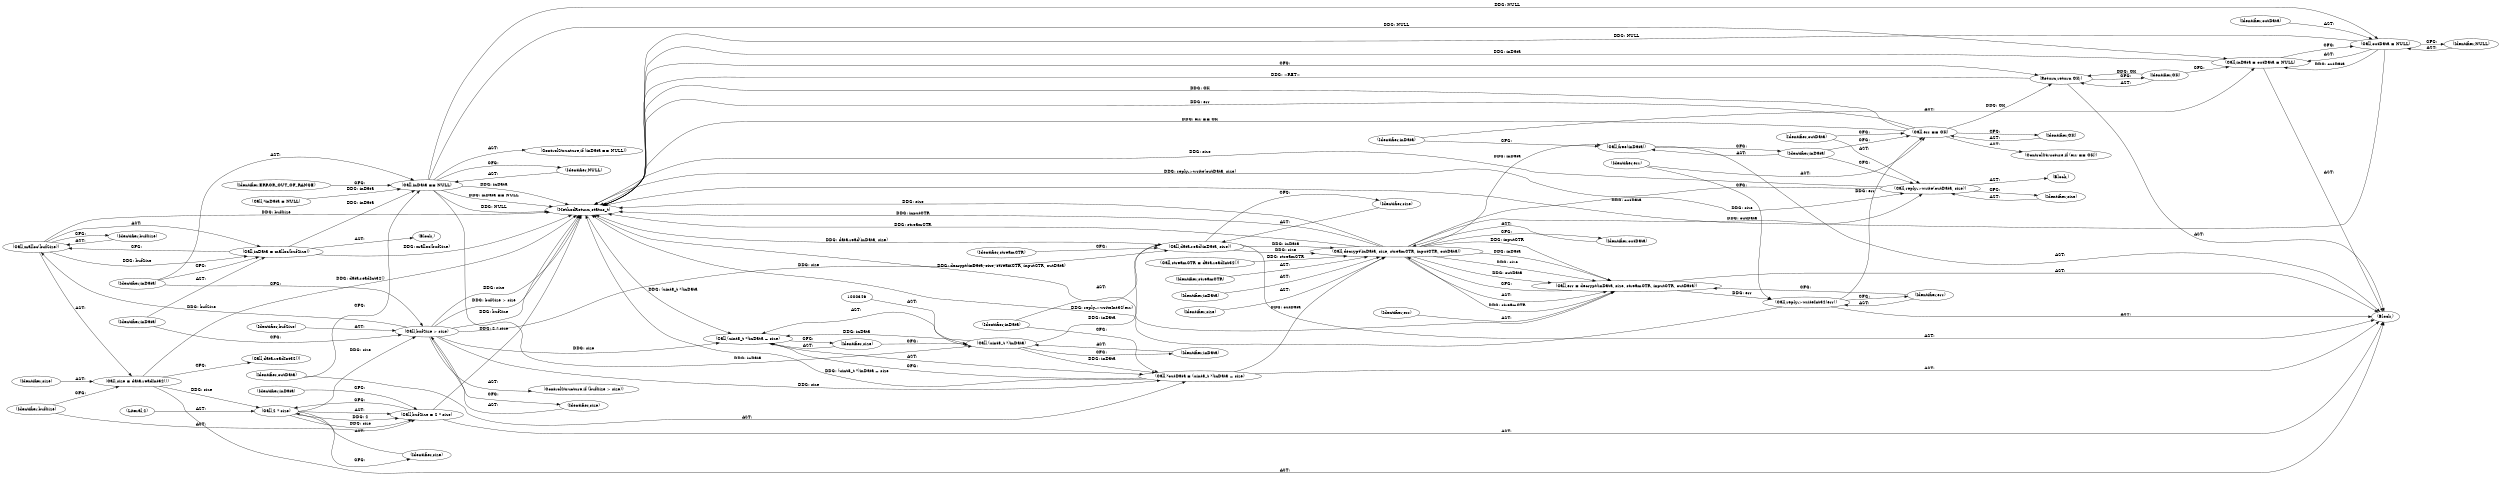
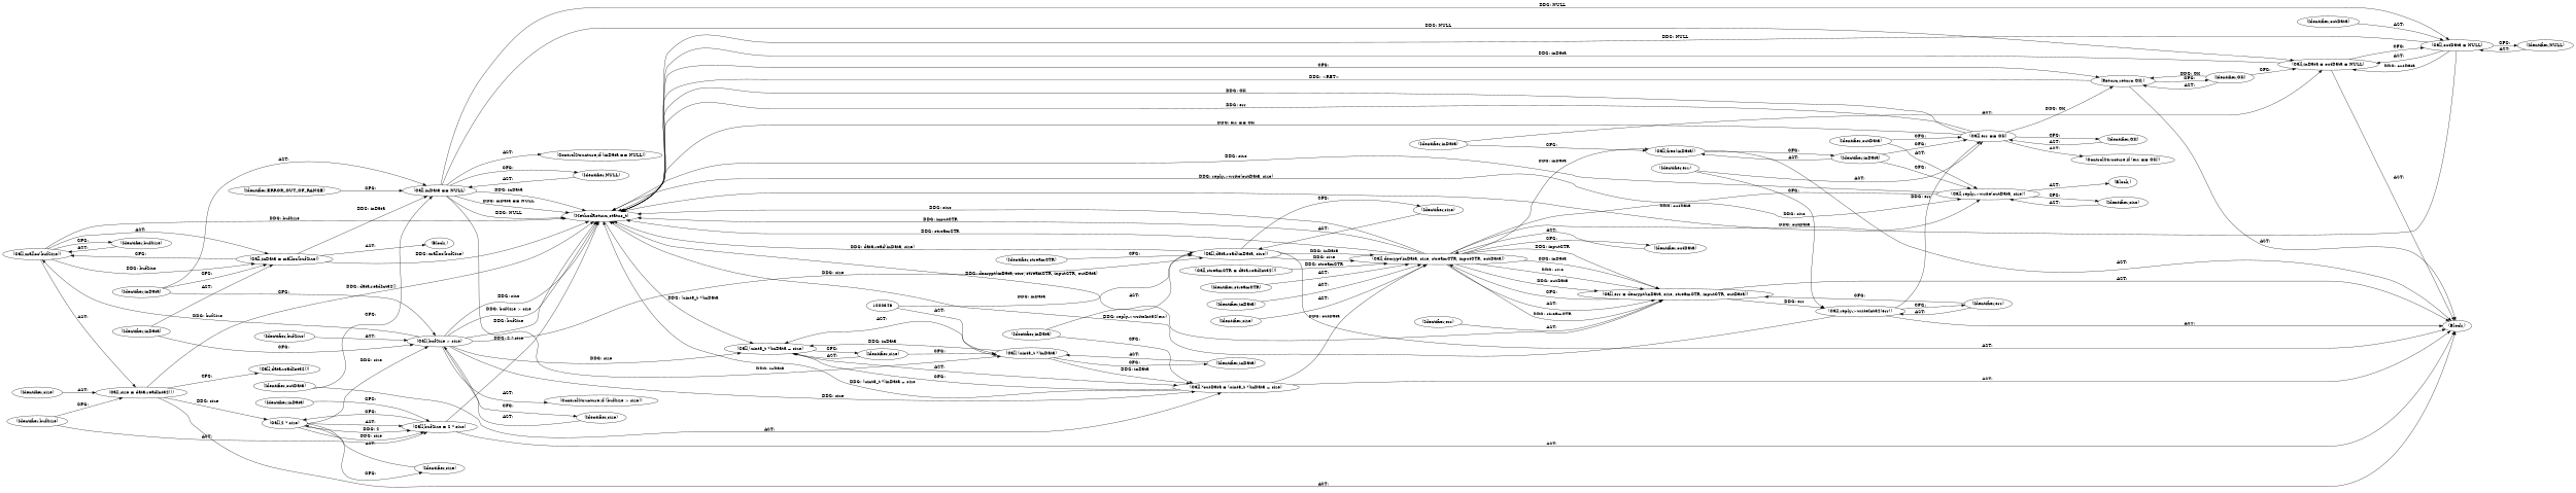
  digraph {
    rankdir=LR
    n1 [label="(Call,malloc(bufSize))"]
    n2 [label="(Call,inData = malloc(bufSize))"]
    n3 [label="(MethodReturn,status_t)"]
    n4 [label="(Identifier,bufSize)"]
    n5 [label="(Call,size = data.readInt32())"]
    n6 [label="(Call,inData == NULL)"]
    n7 [label="(Block,)"]
    n8 [label="(Call,(uint8_t *)inData + size)"]
    n9 [label="(Return,return OK;)"]
    n10 [label="(Call,bufSize > size)"]
    n11 [label="(Call,*outData = (uint8_t *)inData + size)"]
    n12 [label="(Call,data.read(inData, size))"]
    n13 [label="(ControlStructure,if (bufSize > size))"]
    n14 [label="(Identifier,size)"]
    n15 [label="(Block,)"]
    n16 [label="(Call,decrypt(inData, size, streamCTR, inputCTR, outData))"]
    n17 [label="(Identifier,size)"]
    n18 [label="(Identifier,size)"]
    n19 [label="(Call,bufSize = 2 * size)"]
    n20 [label="(Call,2 * size)"]
    n21 [label="(Identifier,size)"]
    n22 [label="(Call,data.readInt32())"]
    n23 [label="(Call,(uint8_t *)inData)"]
    n24 [label="(Call,inData = outData = NULL)"]
    n25 [label="(Call,outData = NULL)"]
    n26 [label="(Identifier,NULL)"]
    n27 [label="(ControlStructure,if (inData == NULL))"]
    n28 [label="(Identifier,inData)"]
    n29 [label="(Identifier,NULL)"]
    n30 [label="(Call,err = decrypt(inData, size, streamCTR, inputCTR, outData))"]
    n31 [label="(Call,reply->write(outData, size))"]
    n32 [label="(Call,free(inData))"]
    n33 [label="(Identifier,outData)"]
    n34 [label="(Call,reply->writeInt32(err))"]
    n35 [label="(Identifier,size)"]
    n36 [label="(Block,)"]
    n37 [label="(Identifier,inData)"]
    n38 [label="(Call,err == OK)"]
    n39 [label="(Identifier,err)"]
    n40 [label="(Identifier,OK)"]
    n41 [label="(ControlStructure,if (err == OK))"]
    n42 [label="(Identifier,OK)"]
    n43 [label="(Call,streamCTR = data.readInt32())"]
    n44 [label="(Identifier,inData)"]
    n45 [label="(Identifier,inData)"]
    n46 [label="(Identifier,inData)"]
    n47 [label="(Identifier,size)"]
-   n48 [label="(Literal,2)"]
    n49 [label="(Identifier,bufSize)"]
-   n50 [label="(Call,*inData = NULL)"]
    n51 [label="(Identifier,streamCTR)"]
    n52 [label="(Identifier,inData)"]
    n53 [label="(Identifier,bufSize)"]
    n54 [label="(Identifier,outData)"]
    n55 [label="(Identifier,err)"]
    n56 [label="(Identifier,err)"]
    n57 [label="(Identifier,inData)"]
    n58 [label="(Identifier,streamCTR)"]
    n59 [label="(Identifier,inData)"]
    n60 [label="(Identifier,size)"]
    n61 [label="(Identifier,outData)"]
    n62 [label="(Identifier,outData)"]
    n63 [label="(Identifier,ERROR_OUT_OF_RANGE)"]
    1000346
    n1 -> n2 [label="AST: "]
    n1 -> n2 [label="DDG: bufSize"]
    n1 -> n3 [label="DDG: bufSize"]
    n1 -> n4 [label="CFG: "]
    n1 -> n5 [label="AST: "]
    n2 -> n1 [label="CFG: "]
    n2 -> n3 [label="DDG: malloc(bufSize)"]
    n2 -> n6 [label="DDG: inData"]
    n2 -> n7 [label="AST: "]
    n3 -> n8 [label="DDG: (uint8_t *)inData"]
    n3 -> n9 [label="CFG: "]
    n4 -> n1 [label="AST: "]
    n5 -> n3 [label="DDG: data.readInt32()"]
    n5 -> n15 [label="AST: "]
    n5 -> n20 [label="DDG: size"]
    n5 -> n22 [label="CFG: "]
    n6 -> n3 [label="DDG: inData"]
    n6 -> n3 [label="DDG: inData == NULL"]
    n6 -> n3 [label="DDG: NULL"]
    n6 -> n23 [label="DDG: inData"]
    n6 -> n24 [label="DDG: NULL"]
    n6 -> n25 [label="DDG: NULL"]
    n6 -> n26 [label="CFG: "]
    n6 -> n27 [label="AST: "]
    n8 -> n11 [label="AST: "]
    n8 -> n17 [label="CFG: "]
    n9 -> n3 [label="DDG: <RET>"]
    n9 -> n15 [label="AST: "]
    n9 -> n42 [label="CFG: "]
    n10 -> n1 [label="DDG: bufSize"]
    n10 -> n3 [label="DDG: size"]
    n10 -> n3 [label="DDG: bufSize > size"]
    n10 -> n3 [label="DDG: bufSize"]
    n10 -> n8 [label="DDG: size"]
    n10 -> n11 [label="DDG: size"]
    n10 -> n12 [label="DDG: size"]
    n10 -> n13 [label="AST: "]
    n10 -> n14 [label="CFG: "]
    n11 -> n3 [label="DDG: (uint8_t *)inData + size"]
    n11 -> n8 [label="CFG: "]
    n11 -> n15 [label="AST: "]
    n11 -> n16 [label="DDG: outData"]
    n12 -> n3 [label="DDG: data.read(inData, size)"]
    n12 -> n15 [label="AST: "]
    n12 -> n16 [label="DDG: inData"]
    n12 -> n16 [label="DDG: size"]
    n12 -> n18 [label="CFG: "]
    n14 -> n10 [label="AST: "]
    n16 -> n3 [label="DDG: size"]
    n16 -> n3 [label="DDG: inputCTR"]
    n16 -> n3 [label="DDG: streamCTR"]
    n16 -> n30 [label="AST: "]
    n16 -> n30 [label="DDG: streamCTR"]
    n16 -> n30 [label="DDG: inputCTR"]
    n16 -> n30 [label="DDG: inData"]
    n16 -> n30 [label="DDG: size"]
    n16 -> n30 [label="DDG: outData"]
    n16 -> n31 [label="DDG: outData"]
    n16 -> n31 [label="DDG: size"]
    n16 -> n32 [label="DDG: inData"]
    n16 -> n33 [label="CFG: "]
    n17 -> n8 [label="AST: "]
    n17 -> n23 [label="CFG: "]
    n18 -> n12 [label="AST: "]
    n19 -> n3 [label="DDG: 2 * size"]
    n19 -> n15 [label="AST: "]
    n19 -> n20 [label="CFG: "]
    n20 -> n10 [label="DDG: size"]
    n20 -> n19 [label="AST: "]
    n20 -> n19 [label="DDG: 2"]
    n20 -> n19 [label="DDG: size"]
    n20 -> n21 [label="CFG: "]
    n21 -> n20 [label="AST: "]
    n23 -> n8 [label="AST: "]
    n23 -> n8 [label="DDG: inData"]
    n23 -> n11 [label="DDG: inData"]
-   n23 -> n12 [label="DDG: inData"]
+   1000346 -> n12 [label="DDG: inData"]
    n23 -> n28 [label="CFG: "]
    n24 -> n3 [label="DDG: inData"]
    n24 -> n15 [label="AST: "]
    n24 -> n25 [label="CFG: "]
    n25 -> n3 [label="DDG: outData"]
    n25 -> n3 [label="DDG: NULL"]
    n25 -> n24 [label="AST: "]
    n25 -> n24 [label="DDG: outData"]
    n25 -> n29 [label="CFG: "]
    n26 -> n6 [label="AST: "]
    n28 -> n23 [label="AST: "]
    n29 -> n25 [label="AST: "]
    n30 -> n3 [label="DDG: decrypt(inData, size, streamCTR, inputCTR, outData)"]
    n30 -> n15 [label="AST: "]
    n30 -> n16 [label="CFG: "]
    n30 -> n34 [label="DDG: err"]
    n31 -> n3 [label="DDG: reply->write(outData, size)"]
    n31 -> n3 [label="DDG: size"]
    n31 -> n35 [label="CFG: "]
    n31 -> n36 [label="AST: "]
    n32 -> n15 [label="AST: "]
    n32 -> n37 [label="CFG: "]
    n33 -> n16 [label="AST: "]
    n34 -> n3 [label="DDG: reply->writeInt32(err)"]
    n34 -> n15 [label="AST: "]
    n34 -> n38 [label="DDG: err"]
    n34 -> n39 [label="CFG: "]
    n35 -> n31 [label="AST: "]
    n37 -> n31 [label="CFG: "]
    n37 -> n32 [label="AST: "]
    n37 -> n38 [label="CFG: "]
    n38 -> n3 [label="DDG: err"]
    n38 -> n3 [label="DDG: err == OK"]
    n38 -> n3 [label="DDG: OK"]
    n38 -> n9 [label="DDG: OK"]
    n38 -> n40 [label="CFG: "]
    n38 -> n41 [label="AST: "]
    n39 -> n30 [label="CFG: "]
    n39 -> n34 [label="AST: "]
    n40 -> n38 [label="AST: "]
    n42 -> n9 [label="AST: "]
    n42 -> n9 [label="DDG: OK"]
    n42 -> n24 [label="CFG: "]
    n43 -> n16 [label="DDG: streamCTR"]
    n44 -> n2 [label="CFG: "]
    n44 -> n6 [label="AST: "]
    n44 -> n10 [label="CFG: "]
    n45 -> n11 [label="CFG: "]
    n45 -> n12 [label="AST: "]
    n46 -> n19 [label="CFG: "]
    n47 -> n5 [label="AST: "]
-   n48 -> n20 [label="AST: "]
    n49 -> n10 [label="AST: "]
-   n50 -> n6 [label="DDG: inData"]
    n51 -> n16 [label="AST: "]
    n52 -> n16 [label="AST: "]
    n53 -> n5 [label="CFG: "]
    n53 -> n19 [label="AST: "]
    n54 -> n25 [label="AST: "]
    n55 -> n30 [label="AST: "]
    n56 -> n34 [label="CFG: "]
    n56 -> n38 [label="AST: "]
    n57 -> n24 [label="AST: "]
    n57 -> n32 [label="CFG: "]
    n58 -> n12 [label="CFG: "]
    n59 -> n2 [label="AST: "]
    n59 -> n10 [label="CFG: "]
    n60 -> n16 [label="AST: "]
    n61 -> n6 [label="CFG: "]
    n61 -> n11 [label="AST: "]
    n62 -> n31 [label="AST: "]
    n62 -> n38 [label="CFG: "]
    n63 -> n6 [label="CFG: "]
    1000346 -> n23 [label="AST: "]
  }
